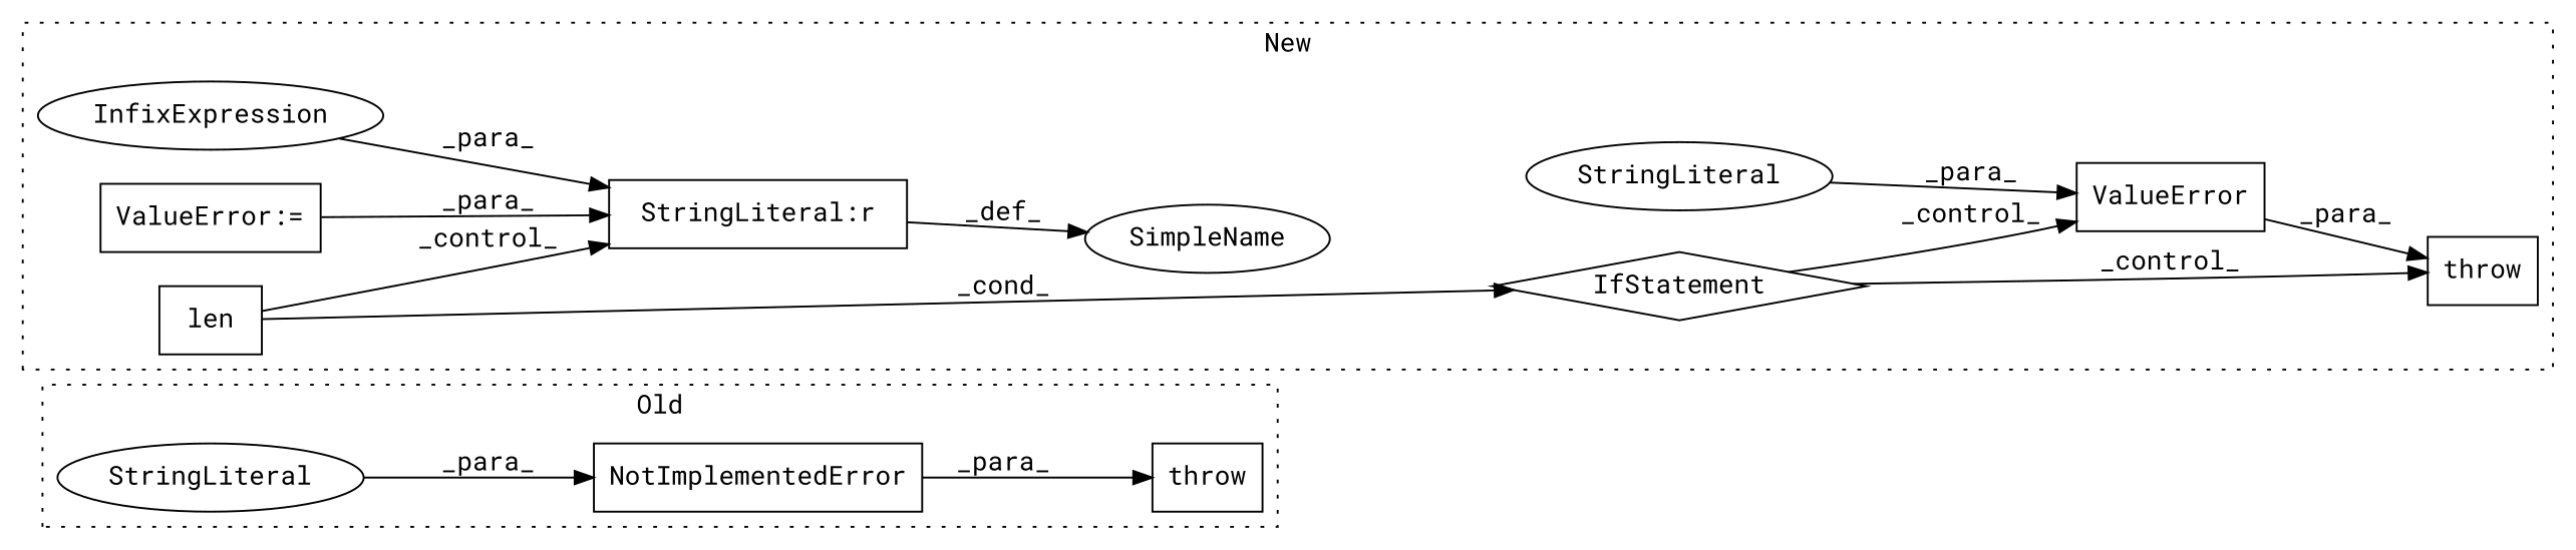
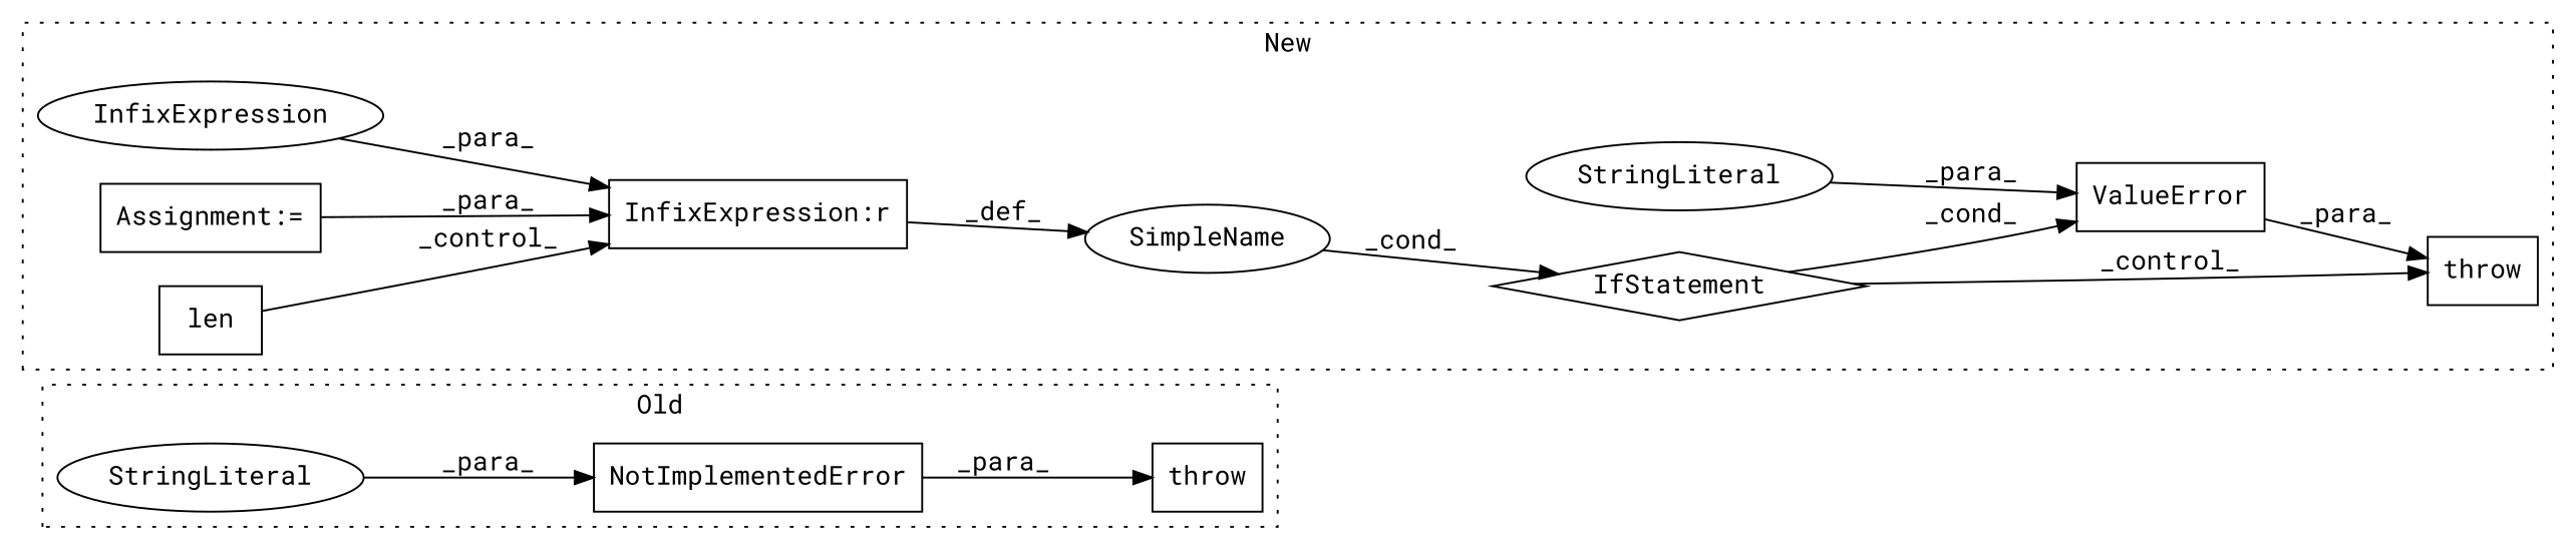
  digraph {
    fontname="Roboto Mono"
    rankdir=LR
    node [a=32 fontname="Roboto Mono" l=6 shape=box]
    edge [fontname="Roboto Mono"]
    n1 [l="20,1" label=NotImplementedError s="498,557"]
    n2 [a=53 label=throw s=492]
    n3 [a=45 l=39 label=StringLiteral s=518 shape=ellipse]
    n4 [l="11,1" label=ValueError s="4023,4104"]
    n5 [a=53 label=throw s=4017]
    n6 [a=42 label=SimpleName shape=ellipse l=""]
    n7 [a=25 l="4,2" label=IfStatement s="3948,4007" shape=diamond]
    n8 [a=45 l=70 label=StringLiteral s=4034 shape=ellipse]
-   n9 [a=27 l=3 label="StringLiteral:r" s=3966]
-   n10 [a=7 l=1 label="ValueError:=" s=3561]
+   n9 [a=27 l=3 label="InfixExpression:r" s=3966]
+   n10 [a=7 l=1 label="Assignment:=" s=3561]
    n11 [l="4,1" label=len s="3953,3965"]
    n12 [a=34 l=1 label=InfixExpression s=3969 shape=ellipse]
    subgraph cluster_1 {
      label=Old
      style=dotted
      n1
      n2
      n3
    }
    subgraph cluster_2 {
      label=New
      style=dotted
      n4
      n5
      n6
      n7
      n8
      n9
      n10
      n11
      n12
    }
    n1 -> n2 [label=_para_]
    n3 -> n1 [label=_para_]
    n4 -> n5 [label=_para_]
-   n11 -> n7 [label=_cond_]
-   n7 -> n4 [label=_control_]
+   n6 -> n7 [label=_cond_]
+   n7 -> n4 [label=_cond_]
    n7 -> n5 [label=_control_]
    n8 -> n4 [label=_para_]
    n9 -> n6 [label=_def_]
    n10 -> n9 [label=_para_]
    n11 -> n9 [label=_control_]
    n12 -> n9 [label=_para_]
  }
